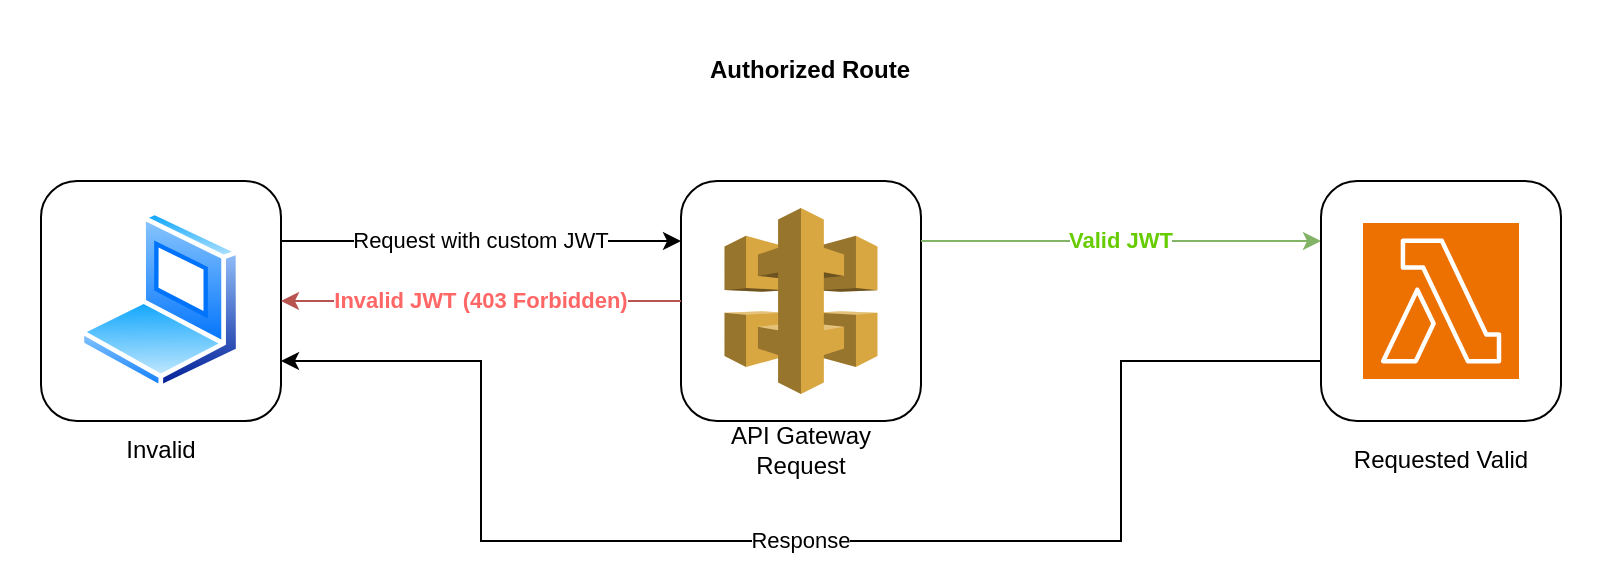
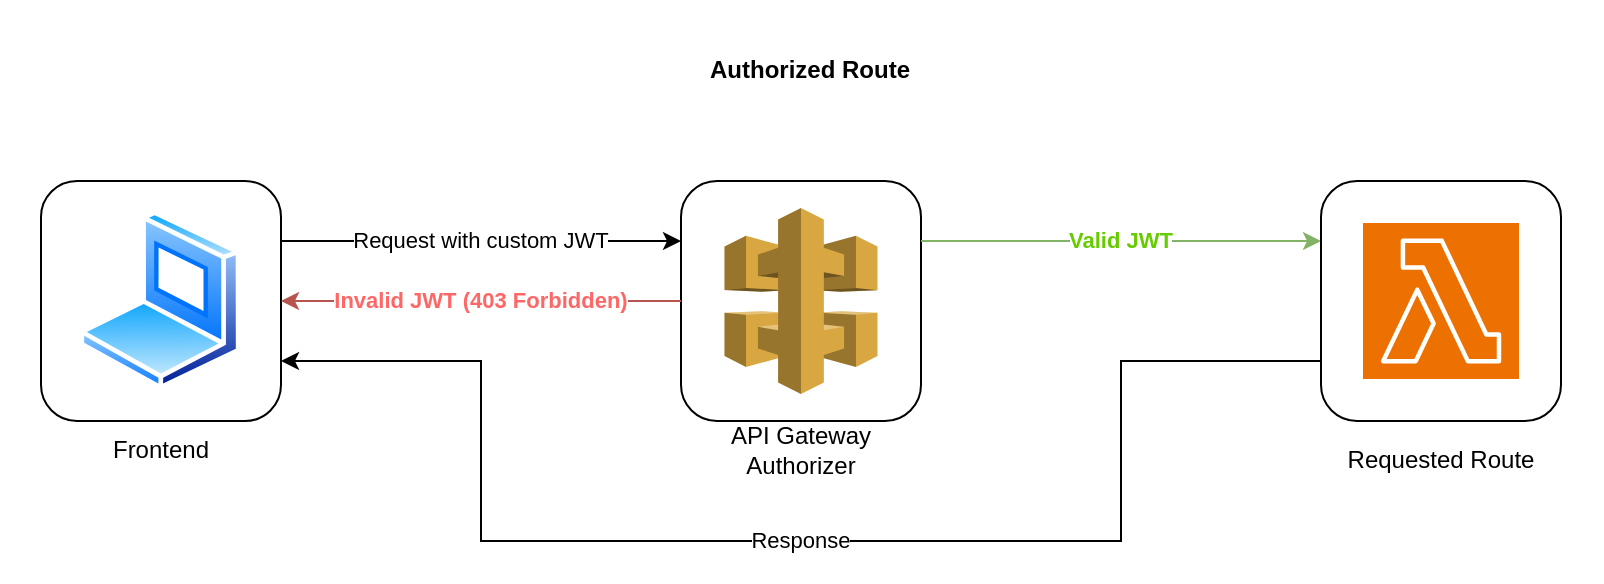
  <mxCell id="0" />
  <mxCell id="1" parent="0" />
  <mxCell id="2" value="" style="group" vertex="1" connectable="0" parent="1"><mxGeometry x="20" y="90" width="120" height="150" as="geometry" /></mxCell>
- <mxCell id="3" value="Invalid" style="text;html=1;align=center;verticalAlign=middle;resizable=0;points=[];autosize=1;strokeColor=none;fillColor=none;" vertex="1" parent="2"><mxGeometry x="25" y="120" width="70" height="30" as="geometry" /></mxCell>
+ <mxCell id="3" value="Frontend" style="text;html=1;align=center;verticalAlign=middle;resizable=0;points=[];autosize=1;strokeColor=none;fillColor=none;" vertex="1" parent="2"><mxGeometry x="25" y="120" width="70" height="30" as="geometry" /></mxCell>
  <mxCell id="4" value="" style="group" vertex="1" connectable="0" parent="2"><mxGeometry width="120" height="120" as="geometry" /></mxCell>
  <mxCell id="5" value="" style="rounded=1;whiteSpace=wrap;html=1;" vertex="1" parent="4"><mxGeometry width="120" height="120" as="geometry" /></mxCell>
  <mxCell id="6" value="" style="image;aspect=fixed;perimeter=ellipsePerimeter;html=1;align=center;shadow=0;dashed=0;spacingTop=3;image=img/lib/active_directory/laptop_client.svg;" vertex="1" parent="4"><mxGeometry x="19.5" y="15" width="81" height="90" as="geometry" /></mxCell>
  <mxCell id="7" value="Authorized Route" style="text;html=1;align=center;verticalAlign=middle;whiteSpace=wrap;rounded=0;fontStyle=1" vertex="1" parent="1"><mxGeometry x="326" y="20" width="158.25" height="30" as="geometry" /></mxCell>
  <mxCell id="8" value="" style="group" vertex="1" connectable="0" parent="1"><mxGeometry x="340" y="90" width="120" height="155" as="geometry" /></mxCell>
  <mxCell id="9" value="" style="rounded=1;whiteSpace=wrap;html=1;" vertex="1" parent="8"><mxGeometry width="120" height="120" as="geometry" /></mxCell>
  <mxCell id="10" value="" style="outlineConnect=0;dashed=0;verticalLabelPosition=bottom;verticalAlign=top;align=center;html=1;shape=mxgraph.aws3.api_gateway;fillColor=#D9A741;gradientColor=none;" vertex="1" parent="8"><mxGeometry x="21.75" y="13.5" width="76.5" height="93" as="geometry" /></mxCell>
- <mxCell id="11" value="API Gateway&lt;div&gt;Request&lt;/div&gt;" style="text;html=1;align=center;verticalAlign=middle;resizable=0;points=[];autosize=1;strokeColor=none;fillColor=none;" vertex="1" parent="8"><mxGeometry x="15" y="115" width="90" height="40" as="geometry" /></mxCell>
+ <mxCell id="11" value="API Gateway&lt;div&gt;Authorizer&lt;/div&gt;" style="text;html=1;align=center;verticalAlign=middle;resizable=0;points=[];autosize=1;strokeColor=none;fillColor=none;" vertex="1" parent="8"><mxGeometry x="15" y="115" width="90" height="40" as="geometry" /></mxCell>
  <mxCell id="12" value="Request with custom JWT" style="edgeStyle=orthogonalEdgeStyle;rounded=0;orthogonalLoop=1;jettySize=auto;html=1;exitX=1;exitY=0.25;exitDx=0;exitDy=0;entryX=0;entryY=0.25;entryDx=0;entryDy=0;" edge="1" parent="1" source="5" target="9"><mxGeometry relative="1" as="geometry"><mxPoint x="260" y="120" as="targetPoint" /></mxGeometry></mxCell>
  <mxCell id="13" value="&lt;font style=&quot;color: rgb(255, 102, 102);&quot;&gt;&lt;b&gt;Invalid JWT (403 Forbidden)&lt;/b&gt;&lt;/font&gt;" style="edgeStyle=orthogonalEdgeStyle;rounded=0;orthogonalLoop=1;jettySize=auto;html=1;exitX=0;exitY=0.5;exitDx=0;exitDy=0;entryX=1;entryY=0.5;entryDx=0;entryDy=0;fillColor=#f8cecc;strokeColor=#b85450;" edge="1" parent="1" source="9" target="5"><mxGeometry relative="1" as="geometry" /></mxCell>
  <mxCell id="14" value="&lt;font style=&quot;color: rgb(102, 204, 0);&quot;&gt;&lt;b&gt;Valid JWT&lt;/b&gt;&lt;/font&gt;" style="edgeStyle=orthogonalEdgeStyle;rounded=0;orthogonalLoop=1;jettySize=auto;html=1;exitX=1;exitY=0.25;exitDx=0;exitDy=0;entryX=0;entryY=0.25;entryDx=0;entryDy=0;fillColor=#d5e8d4;strokeColor=#82b366;" edge="1" parent="1" source="9" target="18"><mxGeometry relative="1" as="geometry"><mxPoint as="offset" /></mxGeometry></mxCell>
  <mxCell id="15" value="Response" style="edgeStyle=orthogonalEdgeStyle;rounded=0;orthogonalLoop=1;jettySize=auto;html=1;exitX=0;exitY=0.75;exitDx=0;exitDy=0;entryX=1;entryY=0.75;entryDx=0;entryDy=0;" edge="1" parent="1" source="18" target="5"><mxGeometry x="-0.001" relative="1" as="geometry"><Array as="points"><mxPoint x="560" y="180" /><mxPoint x="560" y="270" /><mxPoint x="240" y="270" /><mxPoint x="240" y="180" /></Array><mxPoint as="offset" /></mxGeometry></mxCell>
  <mxCell id="16" value="" style="group" vertex="1" connectable="0" parent="1"><mxGeometry x="660" y="90" width="120" height="155" as="geometry" /></mxCell>
  <mxCell id="17" value="" style="group" vertex="1" connectable="0" parent="16"><mxGeometry width="120" height="120" as="geometry" /></mxCell>
  <mxCell id="18" value="" style="rounded=1;whiteSpace=wrap;html=1;" vertex="1" parent="17"><mxGeometry width="120" height="120" as="geometry" /></mxCell>
  <mxCell id="19" value="" style="sketch=0;points=[[0,0,0],[0.25,0,0],[0.5,0,0],[0.75,0,0],[1,0,0],[0,1,0],[0.25,1,0],[0.5,1,0],[0.75,1,0],[1,1,0],[0,0.25,0],[0,0.5,0],[0,0.75,0],[1,0.25,0],[1,0.5,0],[1,0.75,0]];outlineConnect=0;fontColor=#232F3E;fillColor=#ED7100;strokeColor=#ffffff;dashed=0;verticalLabelPosition=bottom;verticalAlign=top;align=center;html=1;fontSize=12;fontStyle=0;aspect=fixed;shape=mxgraph.aws4.resourceIcon;resIcon=mxgraph.aws4.lambda;" vertex="1" parent="17"><mxGeometry x="21" y="21" width="78" height="78" as="geometry" /></mxCell>
- <mxCell id="20" value="Requested Valid" style="text;html=1;align=center;verticalAlign=middle;resizable=0;points=[];autosize=1;strokeColor=none;fillColor=none;" vertex="1" parent="16"><mxGeometry y="125" width="120" height="30" as="geometry" /></mxCell>
+ <mxCell id="20" value="Requested Route" style="text;html=1;align=center;verticalAlign=middle;resizable=0;points=[];autosize=1;strokeColor=none;fillColor=none;" vertex="1" parent="16"><mxGeometry y="125" width="120" height="30" as="geometry" /></mxCell>
